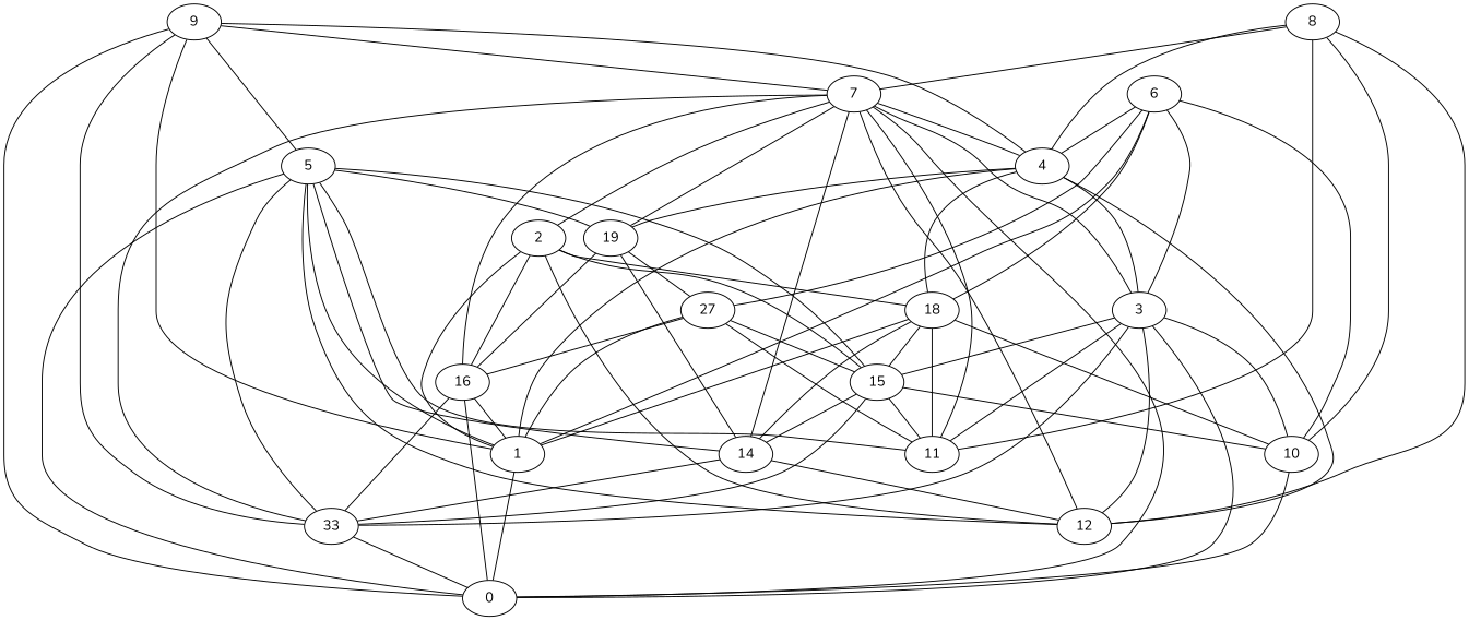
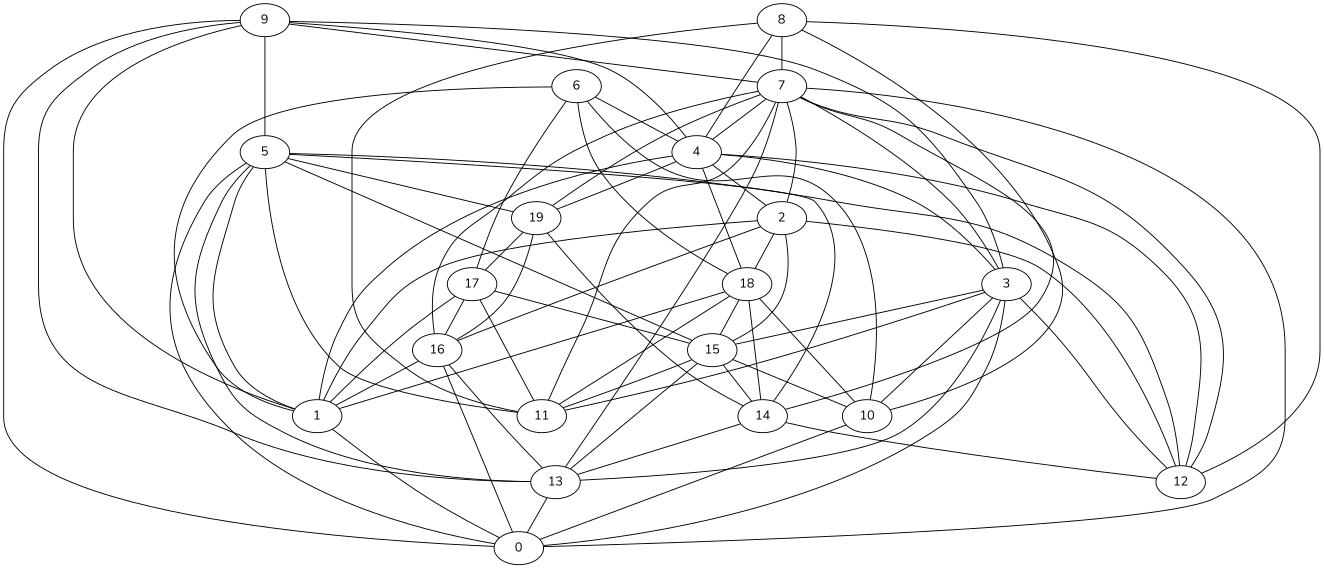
  digraph {
    fontname=Nunito
    node [fontname=Nunito]
    edge [color=black dir=none fontname=Nunito]
    18
    10
    1
    14
    11
    15
    0
    6
-   17 [label=27]
+   17
    4
    19
    16
    12
-   13 [label=33]
+   13
    8
    7
    3
    2
    5
    9
    subgraph sub_1 {
      18
      10
      1
      14
      11
      15
      0
      6
      17
      4
      19
      16
      12
      13
      8
      7
      3
      2
      5
      9
    }
    18 -> 10
    18 -> 1
    18 -> 14
    18 -> 11
    18 -> 15
    10 -> 0
    1 -> 0
    14 -> 12
    14 -> 13
    15 -> 10
    15 -> 14
    15 -> 11
    15 -> 13
    6 -> 18
    6 -> 10
    6 -> 1
    6 -> 17
    6 -> 4
    17 -> 1
    17 -> 11
    17 -> 15
    17 -> 16
    4 -> 18
    4 -> 1
    4 -> 19
    4 -> 12
    4 -> 3
+   4 -> 2
    19 -> 14
    19 -> 17
    19 -> 16
    16 -> 1
    16 -> 0
    16 -> 13
    13 -> 0
    8 -> 10
    8 -> 11
    8 -> 4
    8 -> 12
    8 -> 7
    7 -> 14
    7 -> 11
    7 -> 0
    7 -> 4
    7 -> 19
    7 -> 16
    7 -> 12
    7 -> 13
    7 -> 3
    7 -> 2
    3 -> 10
    3 -> 11
    3 -> 15
    3 -> 0
    3 -> 12
    3 -> 13
    2 -> 18
    2 -> 1
    2 -> 15
    2 -> 16
    2 -> 12
    5 -> 1
    5 -> 14
    5 -> 11
    5 -> 15
    5 -> 0
    5 -> 19
    5 -> 12
    5 -> 13
    9 -> 1
    9 -> 0
    9 -> 4
    9 -> 13
    9 -> 7
-   6 -> 3
+   9 -> 3
    9 -> 5
  }
